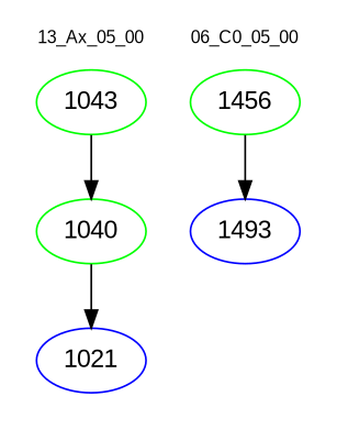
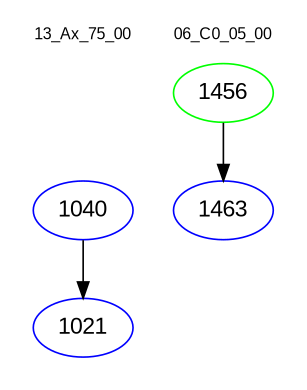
  digraph {
    fontname="Liberation Sans"
    node [color=blue fontname="Liberation Sans"]
    edge [color=black fontname="Liberation Sans"]
-   n1 [color=green label=1043]
    n2 [label=1021]
-   n3 [color=green label=1040]
+   n3 [label=1040]
    n4 [color=green label=1456]
-   n5 [label=1493]
+   n5 [label=1463]
    subgraph cluster_1 {
      color=white
      fontsize=10
-     label="13_Ax_05_00"
-     n1
+     label="13_Ax_75_00"
      n2
      n3
    }
    subgraph cluster_2 {
      color=white
      fontsize=10
      label="06_C0_05_00"
      n4
      n5
    }
-   n1 -> n3
    n3 -> n2
    n4 -> n5
  }
